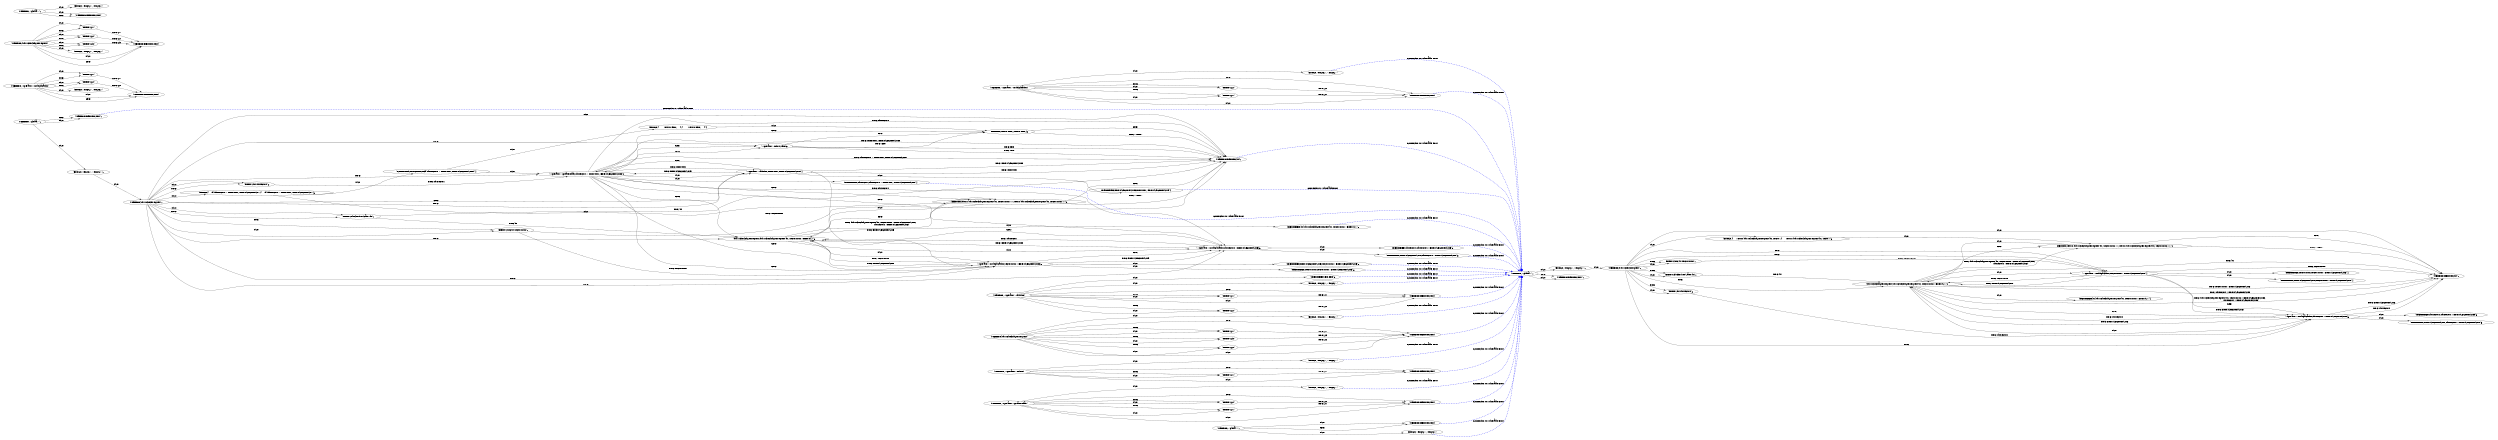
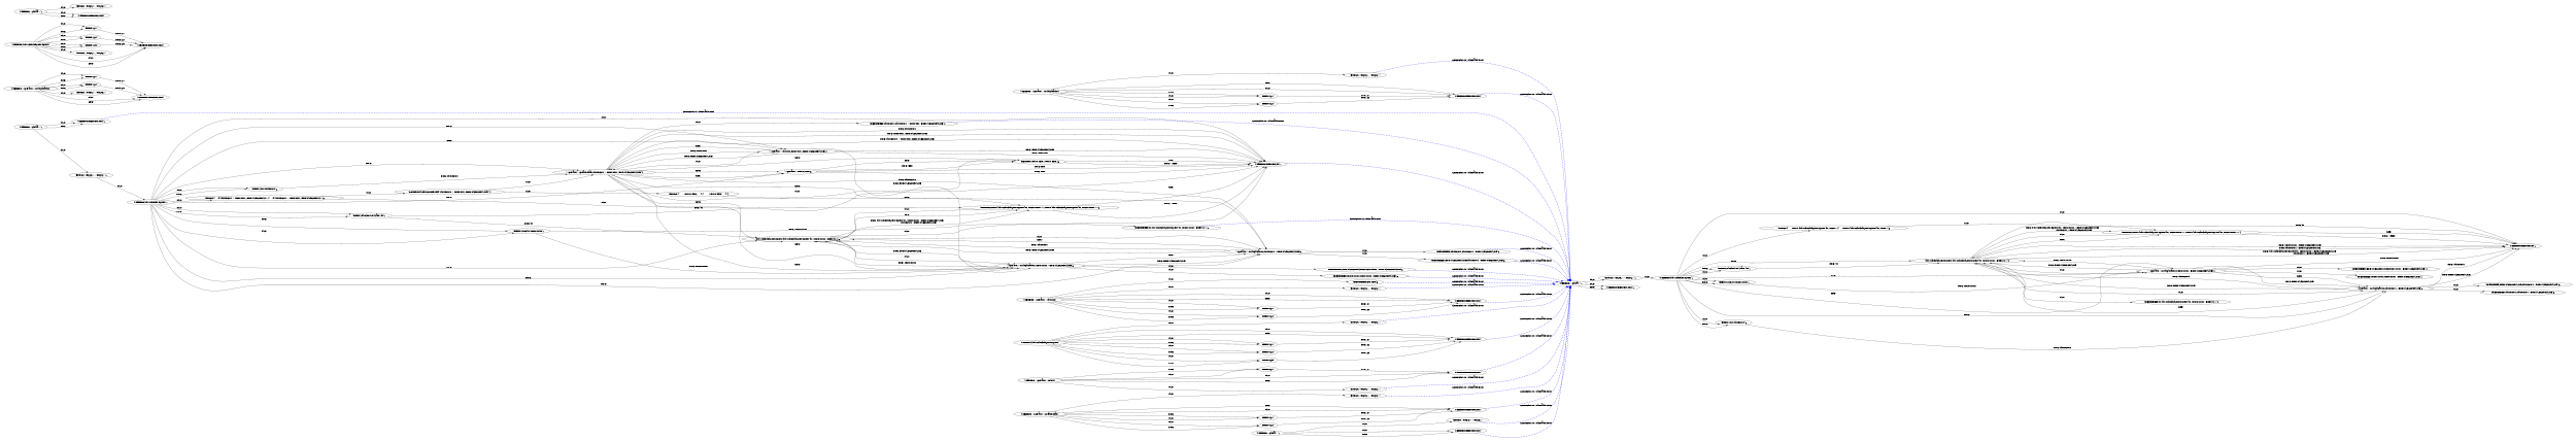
  digraph {
    rankdir=LR
    n1 [label=<(METHOD,&lt;global&gt;)<SUB>1</SUB>>]
    n2 [label=<(BLOCK,&lt;empty&gt;,&lt;empty&gt;)<SUB>1</SUB>>]
    n3 [label=<(METHOD_RETURN,ANY)<SUB>1</SUB>>]
    n4 [label=<(METHOD,bdrv_check_request)<SUB>1</SUB>>]
    n5 [label=<(PARAM,BlockDriverState *bs)<SUB>1</SUB>>]
    n6 [label=<(PARAM,int64_t sector_num)<SUB>1</SUB>>]
    n7 [label=<(PARAM,int nb_sectors)<SUB>2</SUB>>]
    n8 [label=<(BLOCK,{      return bdrv_check_byte_request(bs, secto...,{      return bdrv_check_byte_request(bs, secto...)<SUB>3</SUB>>]
    n9 [label=<(bdrv_check_byte_request,bdrv_check_byte_request(bs, sector_num * BDRV_S...)<SUB>4</SUB>>]
    n10 [label=<(&lt;operator&gt;.multiplication,sector_num * BDRV_SECTOR_SIZE)<SUB>4</SUB>>]
    n11 [label=<(&lt;operator&gt;.multiplication,nb_sectors * BDRV_SECTOR_SIZE)<SUB>5</SUB>>]
    n12 [label=<(METHOD_RETURN,int)<SUB>1</SUB>>]
    n13 [label=<(RETURN,return bdrv_check_byte_request(bs, sector_num *...,return bdrv_check_byte_request(bs, sector_num *...)<SUB>4</SUB>>]
    n14 [label=<(IDENTIFIER,bs,bdrv_check_byte_request(bs, sector_num * BDRV_S...)<SUB>4</SUB>>]
    n15 [label=<(IDENTIFIER,sector_num,sector_num * BDRV_SECTOR_SIZE)<SUB>4</SUB>>]
    n16 [label=<(IDENTIFIER,BDRV_SECTOR_SIZE,sector_num * BDRV_SECTOR_SIZE)<SUB>4</SUB>>]
    n17 [label=<(IDENTIFIER,nb_sectors,nb_sectors * BDRV_SECTOR_SIZE)<SUB>5</SUB>>]
    n18 [label=<(IDENTIFIER,BDRV_SECTOR_SIZE,nb_sectors * BDRV_SECTOR_SIZE)<SUB>5</SUB>>]
    n19 [label=<(METHOD,&lt;operator&gt;.multiplication)>]
    n20 [label=<(PARAM,p1)>]
    n21 [label=<(PARAM,p2)>]
    n22 [label=<(BLOCK,&lt;empty&gt;,&lt;empty&gt;)>]
    n23 [label=<(METHOD_RETURN,ANY)>]
    n24 [label=<(METHOD,bdrv_check_byte_request)>]
    n25 [label=<(PARAM,p1)>]
    n26 [label=<(PARAM,p2)>]
    n27 [label=<(PARAM,p3)>]
    n28 [label=<(BLOCK,&lt;empty&gt;,&lt;empty&gt;)>]
    n29 [label=<(METHOD_RETURN,ANY)>]
    n30 [label=<(METHOD,&lt;global&gt;)<SUB>1</SUB>>]
    n31 [label=<(BLOCK,&lt;empty&gt;,&lt;empty&gt;)>]
    n32 [label=<(METHOD_RETURN,ANY)>]
    n33 [label=<(METHOD,&lt;operator&gt;.multiplication)>]
    n34 [label=<(PARAM,p1)>]
    n35 [label=<(PARAM,p2)>]
    n36 [label=<(BLOCK,&lt;empty&gt;,&lt;empty&gt;)>]
    n37 [label=<(METHOD_RETURN,ANY)>]
    n38 [label=<(METHOD,&lt;global&gt;)<SUB>1</SUB>>]
    n39 [label=<(BLOCK,&lt;empty&gt;,&lt;empty&gt;)<SUB>1</SUB>>]
    n40 [label=<(METHOD_RETURN,ANY)<SUB>1</SUB>>]
    n41 [label=<(METHOD,bdrv_check_request)<SUB>1</SUB>>]
    n42 [label=<(PARAM,BlockDriverState *bs)<SUB>1</SUB>>]
    n43 [label=<(PARAM,int64_t sector_num)<SUB>1</SUB>>]
    n44 [label=<(PARAM,int nb_sectors)<SUB>2</SUB>>]
    n45 [label=<(BLOCK,{     if (nb_sectors &gt; INT_MAX / BDRV_SECTOR_SI...,{     if (nb_sectors &gt; INT_MAX / BDRV_SECTOR_SI...)<SUB>3</SUB>>]
    n46 [label=<(&lt;operator&gt;.greaterThan,nb_sectors &gt; INT_MAX / BDRV_SECTOR_SIZE)<SUB>4</SUB>>]
    n47 [label=<(&lt;operator&gt;.division,INT_MAX / BDRV_SECTOR_SIZE)<SUB>4</SUB>>]
    n48 [label=<(&lt;operator&gt;.minus,-EIO)<SUB>5</SUB>>]
    n49 [label=<(bdrv_check_byte_request,bdrv_check_byte_request(bs, sector_num * BDRV_S...)<SUB>8</SUB>>]
    n50 [label=<(&lt;operator&gt;.multiplication,sector_num * BDRV_SECTOR_SIZE)<SUB>8</SUB>>]
    n51 [label=<(&lt;operator&gt;.multiplication,nb_sectors * BDRV_SECTOR_SIZE)<SUB>9</SUB>>]
    n52 [label=<(METHOD_RETURN,int)<SUB>1</SUB>>]
    n53 [label=<(CONTROL_STRUCTURE,IF,if (nb_sectors &gt; INT_MAX / BDRV_SECTOR_SIZE))<SUB>4</SUB>>]
    n54 [label=<(RETURN,return bdrv_check_byte_request(bs, sector_num *...,return bdrv_check_byte_request(bs, sector_num *...)<SUB>8</SUB>>]
    n55 [label=<(IDENTIFIER,nb_sectors,nb_sectors &gt; INT_MAX / BDRV_SECTOR_SIZE)<SUB>4</SUB>>]
    n56 [label=<(RETURN,return -EIO;,return -EIO;)<SUB>5</SUB>>]
-   n57 [label=<(IDENTIFIER,BDRV_SECTOR_SIZE,INT_MAX / BDRV_SECTOR_SIZE)<SUB>4</SUB>>]
    n58 [label=<(IDENTIFIER,bs,bdrv_check_byte_request(bs, sector_num * BDRV_S...)<SUB>8</SUB>>]
    n59 [label=<(IDENTIFIER,sector_num,sector_num * BDRV_SECTOR_SIZE)<SUB>8</SUB>>]
    n60 [label=<(IDENTIFIER,BDRV_SECTOR_SIZE,sector_num * BDRV_SECTOR_SIZE)<SUB>8</SUB>>]
    n61 [label=<(IDENTIFIER,nb_sectors,nb_sectors * BDRV_SECTOR_SIZE)<SUB>9</SUB>>]
    n62 [label=<(IDENTIFIER,BDRV_SECTOR_SIZE,nb_sectors * BDRV_SECTOR_SIZE)<SUB>9</SUB>>]
    n63 [label=<(BLOCK,{         return -EIO;     },{         return -EIO;     })<SUB>4</SUB>>]
    n64 [label=<(IDENTIFIER,EIO,-EIO)<SUB>5</SUB>>]
    n65 [label=<(METHOD,&lt;operator&gt;.division)>]
    n66 [label=<(PARAM,p1)>]
    n67 [label=<(PARAM,p2)>]
    n68 [label=<(BLOCK,&lt;empty&gt;,&lt;empty&gt;)>]
    n69 [label=<(METHOD_RETURN,ANY)>]
    n70 [label=<(METHOD,bdrv_check_byte_request)>]
    n71 [label=<(PARAM,p1)>]
    n72 [label=<(PARAM,p2)>]
    n73 [label=<(PARAM,p3)>]
    n74 [label=<(BLOCK,&lt;empty&gt;,&lt;empty&gt;)>]
    n75 [label=<(METHOD_RETURN,ANY)>]
    n76 [label=<(METHOD,&lt;operator&gt;.minus)>]
    n77 [label=<(PARAM,p1)>]
    n78 [label=<(BLOCK,&lt;empty&gt;,&lt;empty&gt;)>]
    n79 [label=<(METHOD_RETURN,ANY)>]
    n80 [label=<(METHOD,&lt;operator&gt;.greaterThan)>]
    n81 [label=<(PARAM,p1)>]
    n82 [label=<(PARAM,p2)>]
    n83 [label=<(BLOCK,&lt;empty&gt;,&lt;empty&gt;)>]
    n84 [label=<(METHOD_RETURN,ANY)>]
    n85 [label=<(METHOD,&lt;global&gt;)<SUB>1</SUB>>]
    n86 [label=<(BLOCK,&lt;empty&gt;,&lt;empty&gt;)>]
    n87 [label=<(METHOD_RETURN,ANY)>]
    n1 -> n2 [label="AST: "]
    n1 -> n3 [label="AST: "]
    n1 -> n3 [label="CFG: "]
    n2 -> n4 [label="AST: "]
    n4 -> n5 [label="AST: "]
    n4 -> n5 [label="DDG: "]
    n4 -> n6 [label="AST: "]
    n4 -> n6 [label="DDG: "]
    n4 -> n7 [label="AST: "]
    n4 -> n7 [label="DDG: "]
    n4 -> n8 [label="AST: "]
    n4 -> n9 [label="DDG: "]
    n4 -> n10 [label="CFG: "]
    n4 -> n10 [label="DDG: "]
    n4 -> n11 [label="DDG: "]
    n4 -> n12 [label="AST: "]
    n5 -> n9 [label="DDG: bs"]
    n6 -> n10 [label="DDG: sector_num"]
    n7 -> n11 [label="DDG: nb_sectors"]
    n8 -> n13 [label="AST: "]
    n9 -> n10 [label="AST: "]
    n9 -> n11 [label="AST: "]
    n9 -> n12 [label="DDG: bs"]
    n9 -> n12 [label="DDG: sector_num * BDRV_SECTOR_SIZE"]
    n9 -> n12 [label="DDG: nb_sectors * BDRV_SECTOR_SIZE"]
    n9 -> n12 [label="DDG: bdrv_check_byte_request(bs, sector_num * BDRV_SECTOR_SIZE,\n                                    nb_sectors * BDRV_SECTOR_SIZE)"]
    n9 -> n13 [label="CFG: "]
    n9 -> n13 [label="DDG: bdrv_check_byte_request(bs, sector_num * BDRV_SECTOR_SIZE,\n                                    nb_sectors * BDRV_SECTOR_SIZE)"]
    n9 -> n14 [label="AST: "]
    n10 -> n9 [label="DDG: sector_num"]
    n10 -> n9 [label="DDG: BDRV_SECTOR_SIZE"]
    n10 -> n11 [label="CFG: "]
    n10 -> n11 [label="DDG: BDRV_SECTOR_SIZE"]
    n10 -> n12 [label="DDG: sector_num"]
    n10 -> n15 [label="AST: "]
    n10 -> n16 [label="AST: "]
    n11 -> n9 [label="CFG: "]
    n11 -> n9 [label="DDG: nb_sectors"]
    n11 -> n9 [label="DDG: BDRV_SECTOR_SIZE"]
    n11 -> n12 [label="DDG: nb_sectors"]
    n11 -> n12 [label="DDG: BDRV_SECTOR_SIZE"]
    n11 -> n17 [label="AST: "]
    n11 -> n18 [label="AST: "]
    n13 -> n9 [label="AST: "]
    n13 -> n12 [label="CFG: "]
    n13 -> n12 [label="DDG: &lt;RET&gt;"]
    n19 -> n20 [label="AST: "]
    n19 -> n20 [label="DDG: "]
    n19 -> n21 [label="AST: "]
    n19 -> n21 [label="DDG: "]
    n19 -> n22 [label="AST: "]
    n19 -> n23 [label="AST: "]
    n19 -> n23 [label="CFG: "]
    n20 -> n23 [label="DDG: p1"]
    n21 -> n23 [label="DDG: p2"]
    n24 -> n25 [label="AST: "]
    n24 -> n25 [label="DDG: "]
    n24 -> n26 [label="AST: "]
    n24 -> n26 [label="DDG: "]
    n24 -> n27 [label="AST: "]
    n24 -> n27 [label="DDG: "]
    n24 -> n28 [label="AST: "]
    n24 -> n29 [label="AST: "]
    n24 -> n29 [label="CFG: "]
    n25 -> n29 [label="DDG: p1"]
    n26 -> n29 [label="DDG: p2"]
    n27 -> n29 [label="DDG: p3"]
    n30 -> n31 [label="AST: "]
    n30 -> n32 [label="AST: "]
    n30 -> n32 [label="CFG: "]
    n33 -> n34 [label="AST: "]
    n33 -> n34 [label="DDG: "]
    n33 -> n35 [label="AST: "]
    n33 -> n35 [label="DDG: "]
    n33 -> n36 [label="AST: "]
    n33 -> n37 [label="AST: "]
    n33 -> n37 [label="CFG: "]
    n34 -> n37 [label="DDG: p1"]
    n35 -> n37 [label="DDG: p2"]
    n36 -> n1 [color=blue label="Connection to Vulnerable Root" penwidth=2.0 style=dashed]
    n37 -> n1 [color=blue label="Connection to Vulnerable Root" penwidth=2.0 style=dashed]
    n38 -> n39 [label="AST: "]
    n38 -> n40 [label="AST: "]
    n38 -> n40 [label="CFG: "]
    n39 -> n41 [label="AST: "]
    n40 -> n1 [color=blue label="Connection to Vulnerable Root" penwidth=2.0 style=dashed]
    n41 -> n42 [label="AST: "]
    n41 -> n42 [label="DDG: "]
    n41 -> n43 [label="AST: "]
    n41 -> n43 [label="DDG: "]
    n41 -> n44 [label="AST: "]
    n41 -> n44 [label="DDG: "]
    n41 -> n45 [label="AST: "]
    n41 -> n46 [label="DDG: "]
    n41 -> n47 [label="CFG: "]
    n41 -> n47 [label="DDG: "]
    n41 -> n48 [label="DDG: "]
    n41 -> n49 [label="DDG: "]
    n41 -> n50 [label="DDG: "]
    n41 -> n51 [label="DDG: "]
    n41 -> n52 [label="AST: "]
    n42 -> n49 [label="DDG: bs"]
    n42 -> n52 [label="DDG: bs"]
    n43 -> n50 [label="DDG: sector_num"]
    n43 -> n52 [label="DDG: sector_num"]
    n44 -> n46 [label="DDG: nb_sectors"]
    n45 -> n53 [label="AST: "]
    n45 -> n54 [label="AST: "]
    n46 -> n47 [label="AST: "]
    n46 -> n48 [label="CFG: "]
    n46 -> n48 [label="CDG: "]
    n46 -> n49 [label="CDG: "]
    n46 -> n50 [label="CFG: "]
    n46 -> n50 [label="CDG: "]
    n46 -> n51 [label="DDG: nb_sectors"]
    n46 -> n51 [label="CDG: "]
    n46 -> n52 [label="DDG: nb_sectors"]
    n46 -> n52 [label="DDG: INT_MAX / BDRV_SECTOR_SIZE"]
    n46 -> n52 [label="DDG: nb_sectors &gt; INT_MAX / BDRV_SECTOR_SIZE"]
    n46 -> n54 [label="CDG: "]
    n46 -> n55 [label="AST: "]
    n46 -> n56 [label="CDG: "]
    n47 -> n46 [label="CFG: "]
    n47 -> n46 [label="DDG: INT_MAX"]
    n47 -> n46 [label="DDG: BDRV_SECTOR_SIZE"]
    n47 -> n50 [label="DDG: BDRV_SECTOR_SIZE"]
    n47 -> n52 [label="DDG: BDRV_SECTOR_SIZE"]
    n47 -> n52 [label="DDG: INT_MAX"]
-   n47 -> n57 [label="AST: "]
    n48 -> n52 [label="DDG: EIO"]
    n48 -> n52 [label="DDG: -EIO"]
    n48 -> n56 [label="CFG: "]
    n48 -> n56 [label="DDG: -EIO"]
    n49 -> n50 [label="AST: "]
    n49 -> n51 [label="AST: "]
    n49 -> n54 [label="CFG: "]
    n49 -> n54 [label="DDG: bdrv_check_byte_request(bs, sector_num * BDRV_SECTOR_SIZE,\n                                    nb_sectors * BDRV_SECTOR_SIZE)"]
    n49 -> n58 [label="AST: "]
    n50 -> n49 [label="DDG: sector_num"]
    n50 -> n49 [label="DDG: BDRV_SECTOR_SIZE"]
    n50 -> n51 [label="CFG: "]
    n50 -> n51 [label="DDG: BDRV_SECTOR_SIZE"]
    n50 -> n59 [label="AST: "]
    n50 -> n60 [label="AST: "]
    n51 -> n49 [label="CFG: "]
    n51 -> n49 [label="DDG: nb_sectors"]
    n51 -> n49 [label="DDG: BDRV_SECTOR_SIZE"]
    n51 -> n61 [label="AST: "]
    n51 -> n62 [label="AST: "]
    n52 -> n1 [color=blue label="Connection to Vulnerable Root" penwidth=2.0 style=dashed]
    n53 -> n46 [label="AST: "]
    n53 -> n63 [label="AST: "]
    n54 -> n49 [label="AST: "]
    n54 -> n52 [label="CFG: "]
    n54 -> n52 [label="DDG: &lt;RET&gt;"]
    n55 -> n1 [color=blue label="Connection to Vulnerable Root" penwidth=2.0 style=dashed]
    n56 -> n52 [label="CFG: "]
    n56 -> n52 [label="DDG: &lt;RET&gt;"]
-   n57 -> n1 [color=blue label="Connection to Vulnerable Root" penwidth=2.0 style=dashed]
    n58 -> n1 [color=blue label="Connection to Vulnerable Root" penwidth=2.0 style=dashed]
    n59 -> n1 [color=blue label="Connection to Vulnerable Root" penwidth=2.0 style=dashed]
    n60 -> n1 [color=blue label="Connection to Vulnerable Root" penwidth=2.0 style=dashed]
    n61 -> n1 [color=blue label="Connection to Vulnerable Root" penwidth=2.0 style=dashed]
    n62 -> n1 [color=blue label="Connection to Vulnerable Root" penwidth=2.0 style=dashed]
    n63 -> n56 [label="AST: "]
    n64 -> n1 [color=blue label="Connection to Vulnerable Root" penwidth=2.0 style=dashed]
    n65 -> n64 [label="AST: "]
    n65 -> n66 [label="AST: "]
    n65 -> n66 [label="DDG: "]
    n65 -> n67 [label="AST: "]
    n65 -> n67 [label="DDG: "]
    n65 -> n68 [label="AST: "]
    n65 -> n69 [label="AST: "]
    n65 -> n69 [label="CFG: "]
    n66 -> n69 [label="DDG: p1"]
    n67 -> n69 [label="DDG: p2"]
    n68 -> n1 [color=blue label="Connection to Vulnerable Root" penwidth=2.0 style=dashed]
    n69 -> n1 [color=blue label="Connection to Vulnerable Root" penwidth=2.0 style=dashed]
    n70 -> n71 [label="AST: "]
    n70 -> n71 [label="DDG: "]
    n70 -> n72 [label="AST: "]
    n70 -> n72 [label="DDG: "]
    n70 -> n73 [label="AST: "]
    n70 -> n73 [label="DDG: "]
    n70 -> n74 [label="AST: "]
    n70 -> n75 [label="AST: "]
    n70 -> n75 [label="CFG: "]
    n71 -> n75 [label="DDG: p1"]
    n72 -> n75 [label="DDG: p2"]
    n73 -> n75 [label="DDG: p3"]
    n74 -> n1 [color=blue label="Connection to Vulnerable Root" penwidth=2.0 style=dashed]
    n75 -> n1 [color=blue label="Connection to Vulnerable Root" penwidth=2.0 style=dashed]
    n76 -> n77 [label="AST: "]
    n76 -> n77 [label="DDG: "]
    n76 -> n78 [label="AST: "]
    n76 -> n79 [label="AST: "]
    n76 -> n79 [label="CFG: "]
    n77 -> n79 [label="DDG: p1"]
    n78 -> n1 [color=blue label="Connection to Vulnerable Root" penwidth=2.0 style=dashed]
    n79 -> n1 [color=blue label="Connection to Vulnerable Root" penwidth=2.0 style=dashed]
    n80 -> n81 [label="AST: "]
    n80 -> n81 [label="DDG: "]
    n80 -> n82 [label="AST: "]
    n80 -> n82 [label="DDG: "]
    n80 -> n83 [label="AST: "]
    n80 -> n84 [label="AST: "]
    n80 -> n84 [label="CFG: "]
    n81 -> n84 [label="DDG: p1"]
    n82 -> n84 [label="DDG: p2"]
    n83 -> n1 [color=blue label="Connection to Vulnerable Root" penwidth=2.0 style=dashed]
    n84 -> n1 [color=blue label="Connection to Vulnerable Root" penwidth=2.0 style=dashed]
    n85 -> n86 [label="AST: "]
    n85 -> n87 [label="AST: "]
    n85 -> n87 [label="CFG: "]
    n86 -> n1 [color=blue label="Connection to Vulnerable Root" penwidth=2.0 style=dashed]
    n87 -> n1 [color=blue label="Connection to Vulnerable Root" penwidth=2.0 style=dashed]
  }
